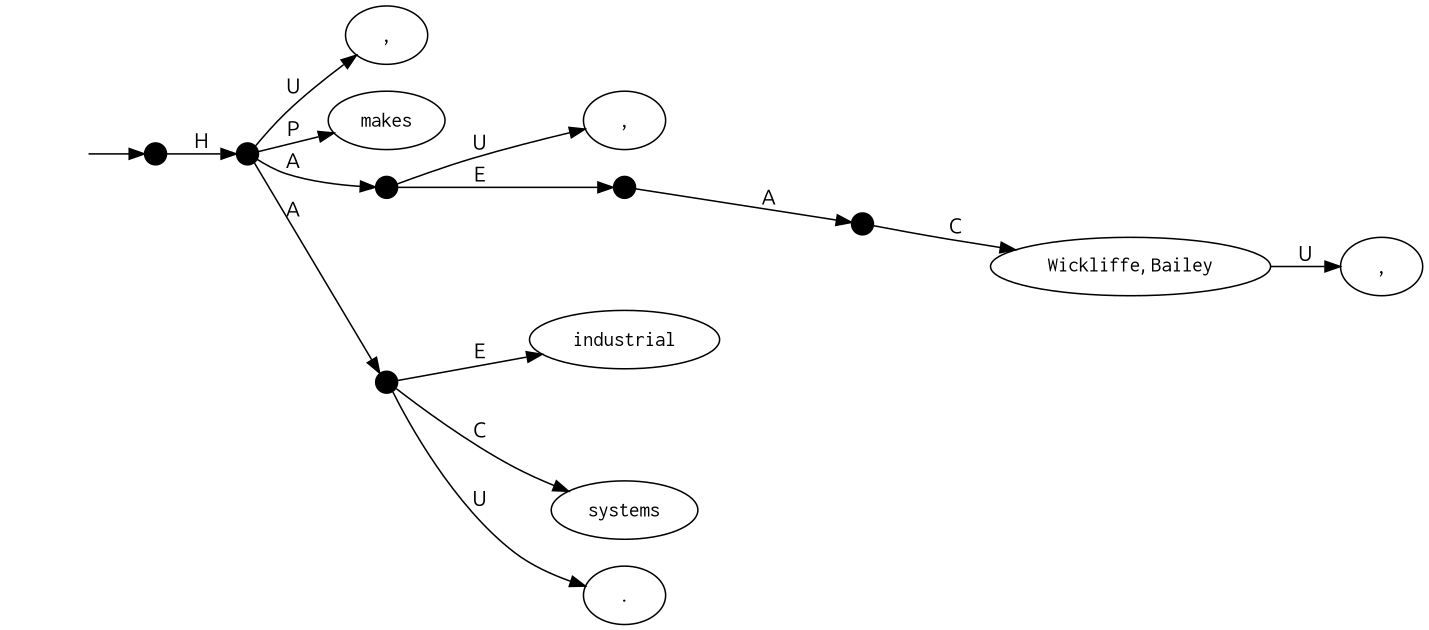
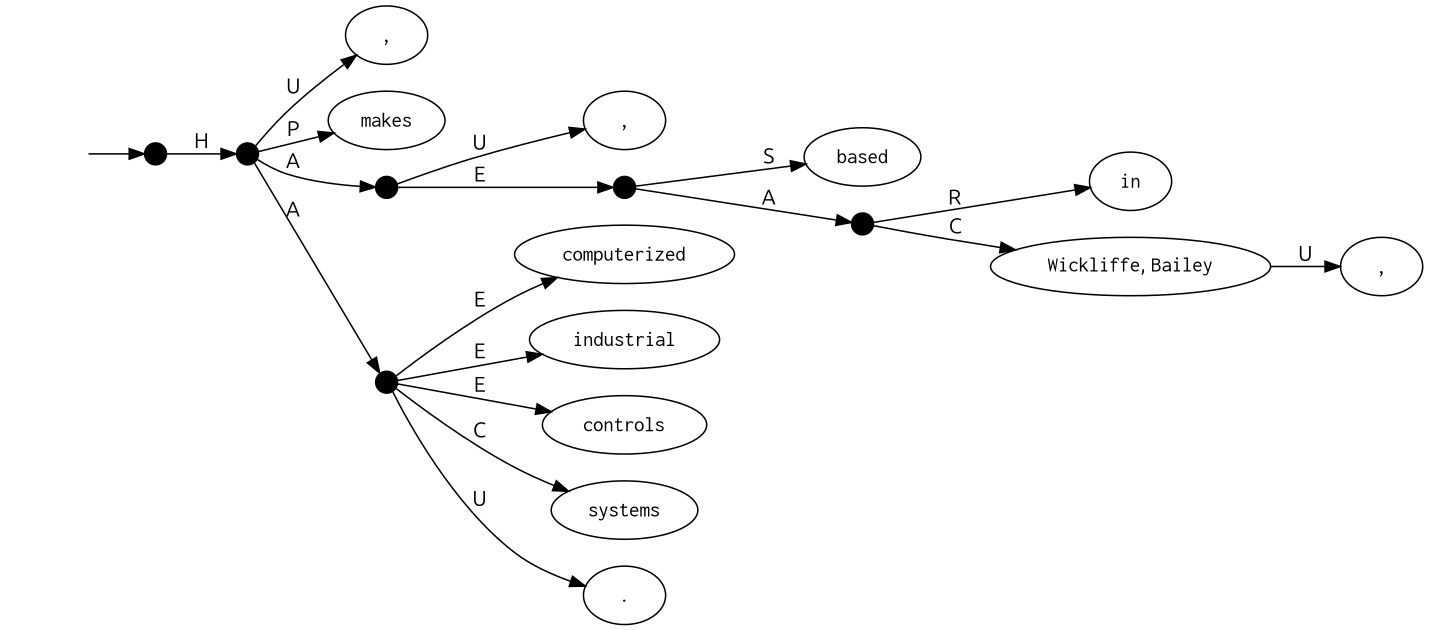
  digraph {
    fontname=Ubuntu
    rankdir=LR
    node [fontname=Ubuntu]
    edge [fontname=Ubuntu]
    top [style=invis]
    14 [shape=point width=0.2]
    15 [shape=point width=0.2]
    n4 [label=<<table align="center" border="0" cellspacing="0"><tr><td colspan="2"><font face="Courier">,</font></td></tr></table>>]
    n5 [label=<<table align="center" border="0" cellspacing="0"><tr><td colspan="2"><font face="Courier">makes</font></td></tr></table>>]
    13 [shape=point width=0.2]
    18 [shape=point width=0.2]
    n8 [label=<<table align="center" border="0" cellspacing="0"><tr><td colspan="2"><font face="Courier">,</font></td></tr></table>>]
+   n9 [label=<<table align="center" border="0" cellspacing="0"><tr><td colspan="2"><font face="Courier">based</font></td></tr></table>>]
+   n10 [label=<<table align="center" border="0" cellspacing="0"><tr><td colspan="2"><font face="Courier">in</font></td></tr></table>>]
    n11 [label=<<table align="center" border="0" cellspacing="0"><tr><td colspan="2"><font face="Courier">Wickliffe</font>,&nbsp;<font face="Courier">Bailey</font></td></tr></table>>]
    n12 [label=<<table align="center" border="0" cellspacing="0"><tr><td colspan="2"><font face="Courier">,</font></td></tr></table>>]
+   n13 [label=<<table align="center" border="0" cellspacing="0"><tr><td colspan="2"><font face="Courier">computerized</font></td></tr></table>>]
    n14 [label=<<table align="center" border="0" cellspacing="0"><tr><td colspan="2"><font face="Courier">industrial</font></td></tr></table>>]
+   n15 [label=<<table align="center" border="0" cellspacing="0"><tr><td colspan="2"><font face="Courier">controls</font></td></tr></table>>]
    n16 [label=<<table align="center" border="0" cellspacing="0"><tr><td colspan="2"><font face="Courier">systems</font></td></tr></table>>]
    n17 [label=<<table align="center" border="0" cellspacing="0"><tr><td colspan="2"><font face="Courier">.</font></td></tr></table>>]
    16 [shape=point width=0.2]
    17 [shape=point width=0.2]
    top -> 14
    14 -> 15 [label=H]
    15 -> n4 [label=U]
    15 -> n5 [label=P]
    15 -> 13 [label=A]
    15 -> 18 [label=A]
    13 -> n8 [label=U]
    13 -> 16 [label=E]
+   18 -> n13 [label=E]
    18 -> n14 [label=E]
+   18 -> n15 [label=E]
    18 -> n16 [label=C]
    18 -> n17 [label=U]
    n11 -> n12 [label=U]
+   16 -> n9 [label=S]
    16 -> 17 [label=A]
+   17 -> n10 [label=R]
    17 -> n11 [label=C]
  }
